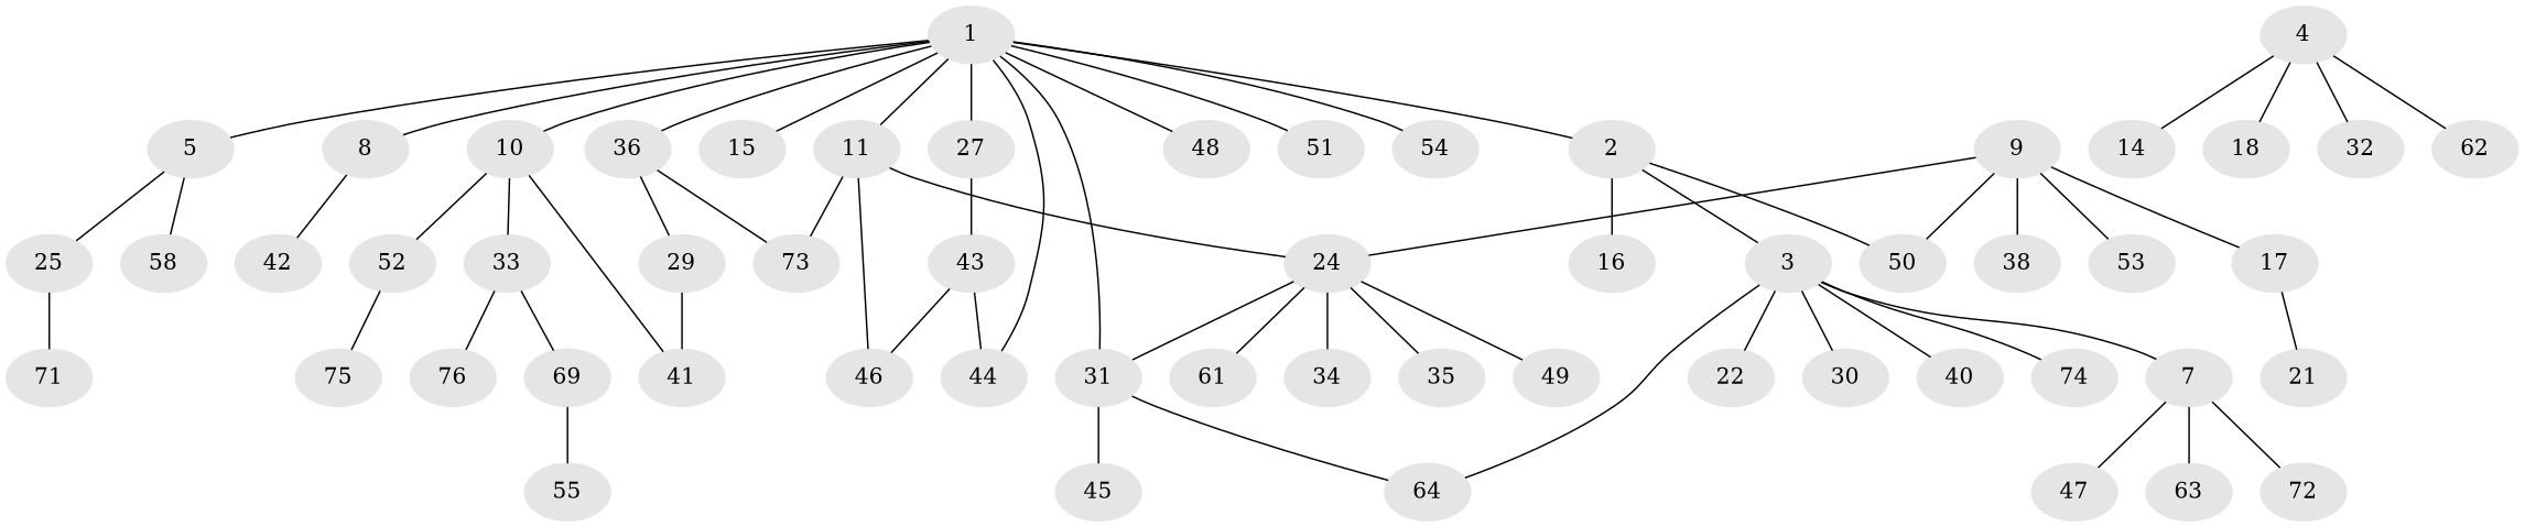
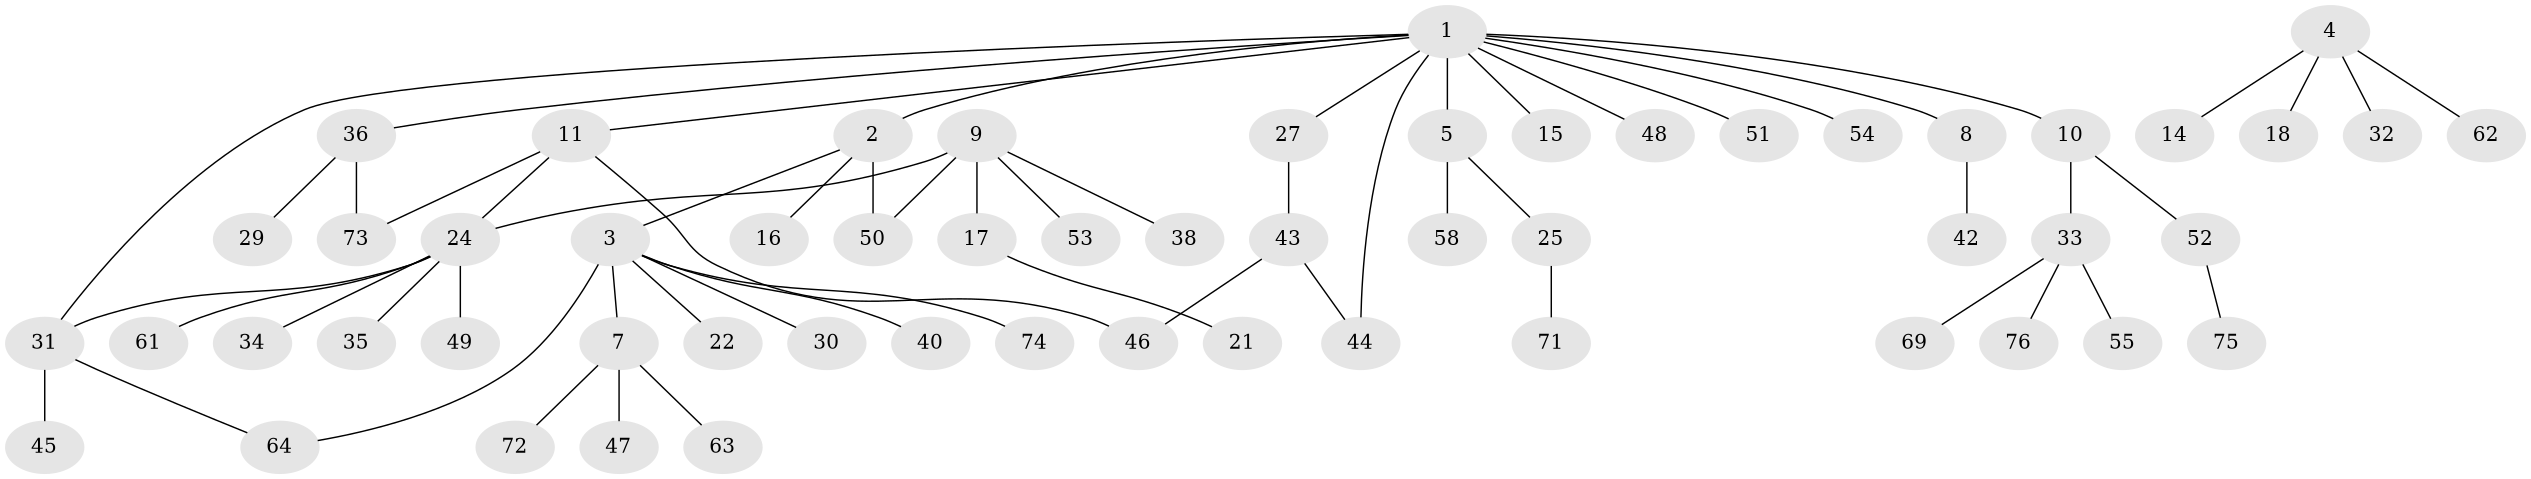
  graph {
    node [color=gray90 style=filled]
    1 [super="+20"]
    2 [super="+6"]
    5 [super="+23"]
    8 [super="+56"]
    10 [super="+19"]
    11 [super="+65"]
    15
    27
    31
    36
    44
    48
    51
    54
    3 [super="+67"]
    16
    50
    25 [super="+26"]
    58
    42
    33 [super="+70"]
-   41 [super="+59"]
    52 [super="+68"]
    24 [super="+28"]
    46
    73 [super="+77"]
    43 [super="+60"]
    29
    64
    45 [super="+66"]
    7 [super="+13"]
    22
    30
    40
    74
    9 [super="+12"]
    17 [super="+39"]
    38 [super="+57"]
    53
    4 [super="+37"]
    14
    18
    32
    62
    47
    63
    72
    71
    21
    34
    35
    49
    61
    55
    69
    76
    75
    1 -- 2 [weight=2]
    1 -- 5 [weight=2]
    1 -- 8
    1 -- 10
    1 -- 11
    1 -- 15
    1 -- 27
    1 -- 31
    1 -- 36
    1 -- 44
    1 -- 48
    1 -- 51
    1 -- 54
    2 -- 3
    2 -- 16
    2 -- 50
    5 -- 25
    5 -- 58
    8 -- 42
    10 -- 33
-   10 -- 41
    10 -- 52
    11 -- 24
    11 -- 46
    11 -- 73
    27 -- 43
    31 -- 64
    31 -- 45
    36 -- 73
    36 -- 29
    3 -- 64
    3 -- 7
    3 -- 22
    3 -- 30
    3 -- 40
    3 -- 74
    25 -- 71
-   69 -- 55
+   33 -- 55
    33 -- 69
    33 -- 76
    52 -- 75
    24 -- 31
    24 -- 34
    24 -- 35
    24 -- 49
    24 -- 61
    43 -- 44
    43 -- 46
-   29 -- 41
    7 -- 47
    7 -- 63
    7 -- 72
    9 -- 50
    9 -- 24
    9 -- 17
    9 -- 38
    9 -- 53
    17 -- 21
    4 -- 14
    4 -- 18
    4 -- 32
    4 -- 62
  }
